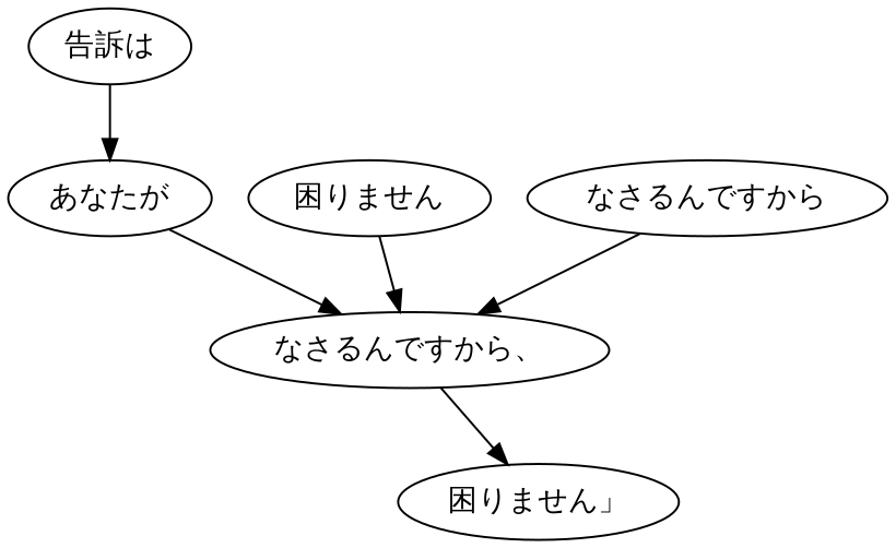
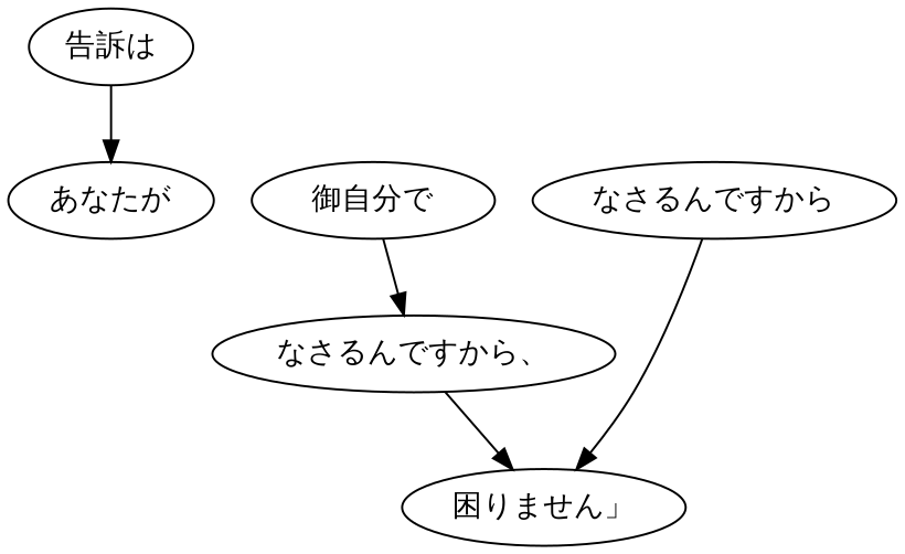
  digraph {
    n1 [label="告訴は"]
    n2 [label="あなたが"]
    n3 [label="なさるんですから、"]
    n4 [label="困りません」"]
-   n5 [label="困りません"]
+   n5 [label="御自分で"]
    n6 [label="なさるんですから"]
    n1 -> n2
-   n2 -> n3
    n3 -> n4
    n5 -> n3
-   n6 -> n3
+   n6 -> n4
  }
